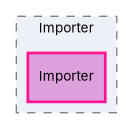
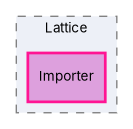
  digraph {
    compound=true
    fontname=Inter
    n1 [color=deeppink fillcolor=plum fontname=Inter fontsize=10 label=Importer shape=box style="filled,bold,"]
    subgraph cluster_1 {
      bgcolor="#edf0f7"
      fontsize=10
-     label=Importer
+     label=Lattice
      pencolor=grey50
      style="filled,dashed,"
      n1
    }
  }
